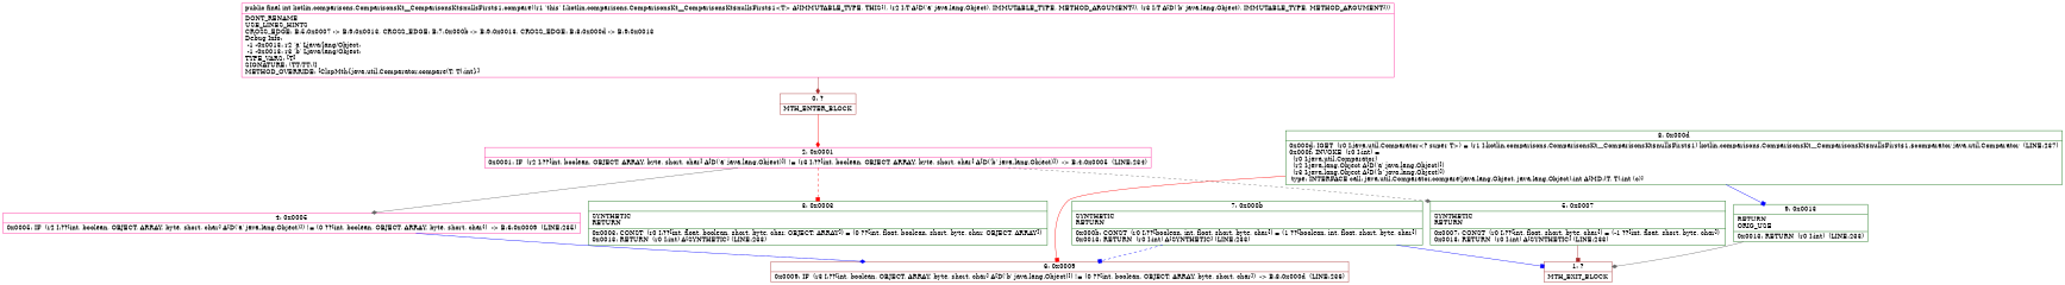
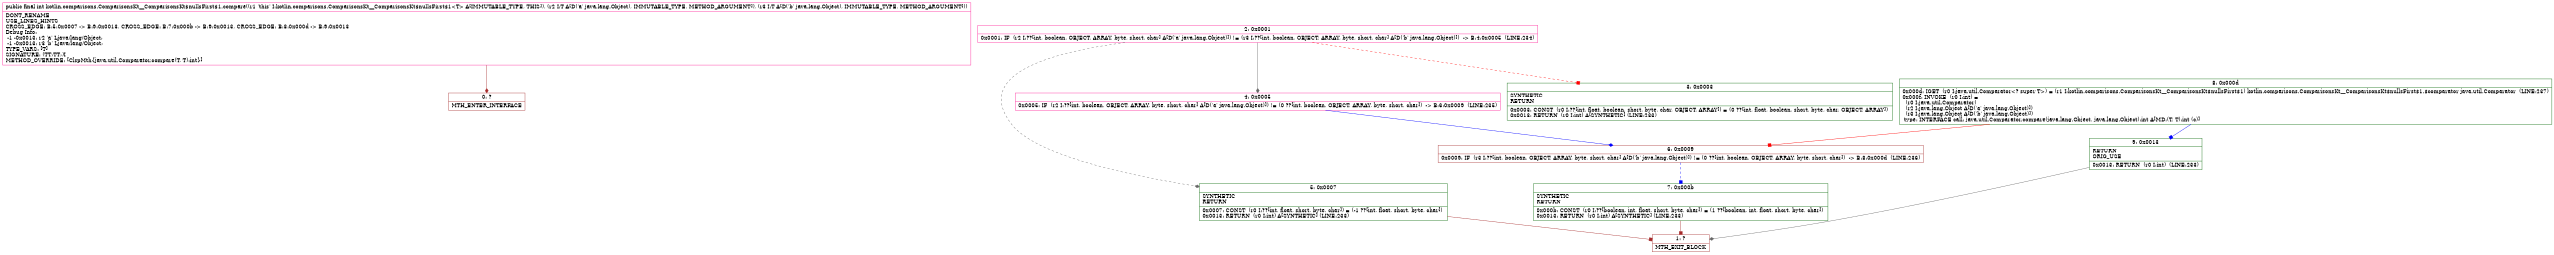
  digraph {
    node [color=darkgreen shape=record]
    edge [arrowhead=diamond color=red]
-   n1 [color=brown label="{0\:\ ?|MTH_ENTER_BLOCK\l}"]
+   n1 [color=brown label="{0\:\ ?|MTH_ENTER_INTERFACE\l}"]
    n2 [color=deeppink label="{2\:\ 0x0001|0x0001: IF  (r2 I:??[int, boolean, OBJECT, ARRAY, byte, short, char] A[D('a' java.lang.Object)]) != (r3 I:??[int, boolean, OBJECT, ARRAY, byte, short, char] A[D('b' java.lang.Object)])  \-\> B:4:0x0005  (LINE:234)\l}"]
    n3 [label="{3\:\ 0x0003|SYNTHETIC\lRETURN\l|0x0003: CONST  (r0 I:??[int, float, boolean, short, byte, char, OBJECT, ARRAY]) = (0 ??[int, float, boolean, short, byte, char, OBJECT, ARRAY]) \l0x0013: RETURN  (r0 I:int) A[SYNTHETIC] (LINE:233)\l}"]
    n4 [color=deeppink label="{4\:\ 0x0005|0x0005: IF  (r2 I:??[int, boolean, OBJECT, ARRAY, byte, short, char] A[D('a' java.lang.Object)]) != (0 ??[int, boolean, OBJECT, ARRAY, byte, short, char])  \-\> B:6:0x0009  (LINE:235)\l}"]
    n5 [label="{5\:\ 0x0007|SYNTHETIC\lRETURN\l|0x0007: CONST  (r0 I:??[int, float, short, byte, char]) = (\-1 ??[int, float, short, byte, char]) \l0x0013: RETURN  (r0 I:int) A[SYNTHETIC] (LINE:233)\l}"]
    n6 [color=brown label="{6\:\ 0x0009|0x0009: IF  (r3 I:??[int, boolean, OBJECT, ARRAY, byte, short, char] A[D('b' java.lang.Object)]) != (0 ??[int, boolean, OBJECT, ARRAY, byte, short, char])  \-\> B:8:0x000d  (LINE:236)\l}"]
    n7 [color=brown label="{1\:\ ?|MTH_EXIT_BLOCK\l}"]
    n8 [label="{7\:\ 0x000b|SYNTHETIC\lRETURN\l|0x000b: CONST  (r0 I:??[boolean, int, float, short, byte, char]) = (1 ??[boolean, int, float, short, byte, char]) \l0x0013: RETURN  (r0 I:int) A[SYNTHETIC] (LINE:233)\l}"]
    n9 [label="{8\:\ 0x000d|0x000d: IGET  (r0 I:java.util.Comparator\<? super T\>) = (r1 I:kotlin.comparisons.ComparisonsKt__ComparisonsKt$nullsFirst$1) kotlin.comparisons.ComparisonsKt__ComparisonsKt$nullsFirst$1.$comparator java.util.Comparator  (LINE:237)\l0x000f: INVOKE  (r0 I:int) = \l  (r0 I:java.util.Comparator)\l  (r2 I:java.lang.Object A[D('a' java.lang.Object)])\l  (r3 I:java.lang.Object A[D('b' java.lang.Object)])\l type: INTERFACE call: java.util.Comparator.compare(java.lang.Object, java.lang.Object):int A[MD:(T, T):int (c)]\l}"]
    n10 [label="{9\:\ 0x0013|RETURN\lORIG_USE\l|0x0013: RETURN  (r0 I:int)  (LINE:233)\l}"]
    n11 [color=deeppink label="{public final int kotlin.comparisons.ComparisonsKt__ComparisonsKt$nullsFirst$1.compare((r1 'this' I:kotlin.comparisons.ComparisonsKt__ComparisonsKt$nullsFirst$1\<T\> A[IMMUTABLE_TYPE, THIS]), (r2 I:T A[D('a' java.lang.Object), IMMUTABLE_TYPE, METHOD_ARGUMENT]), (r3 I:T A[D('b' java.lang.Object), IMMUTABLE_TYPE, METHOD_ARGUMENT]))  | DONT_RENAME\lUSE_LINES_HINTS\lCROSS_EDGE: B:5:0x0007 \-\> B:9:0x0013, CROSS_EDGE: B:7:0x000b \-\> B:9:0x0013, CROSS_EDGE: B:8:0x000d \-\> B:9:0x0013\lDebug Info:\l  \-1 \-0x0013: r2 'a' Ljava\/lang\/Object;\l  \-1 \-0x0013: r3 'b' Ljava\/lang\/Object;\lTYPE_VARS: [T]\lSIGNATURE: (TT;TT;)I\lMETHOD_OVERRIDE: [ClspMth\{java.util.Comparator.compare(T, T):int\}]\l}"]
-   n1 -> n2
    n2 -> n3 [arrowhead=box style=dashed]
    n2 -> n4 [color=gray40]
    n2 -> n5 [color=gray40 style=dashed]
    n4 -> n6 [color=blue]
    n5 -> n7 [arrowhead=box color=brown]
-   n8 -> n6 [arrowhead=box color=blue style=dashed]
-   n8 -> n7 [arrowhead=box color=blue]
+   n6 -> n8 [arrowhead=box color=blue style=dashed]
+   n8 -> n7 [arrowhead=box color=brown]
    n9 -> n6 [arrowhead=box]
    n9 -> n10 [arrowhead=box color=blue]
    n10 -> n7 [color=gray40]
    n11 -> n1 [color=brown]
  }
